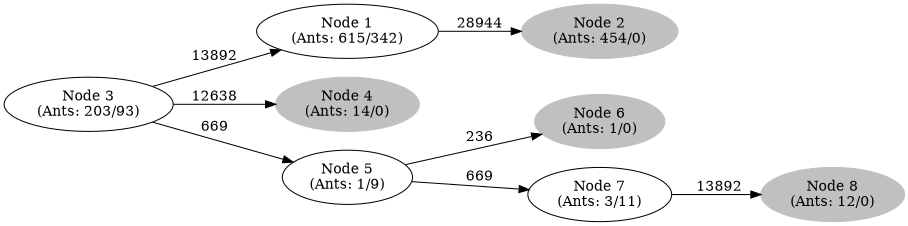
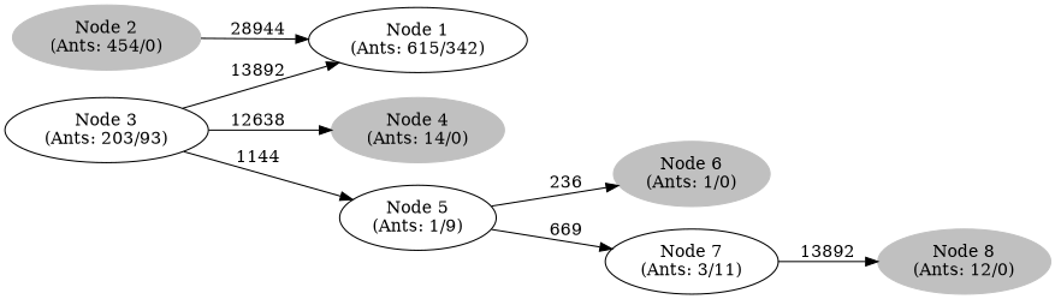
  digraph {
    rankdir=LR
    "Node 1\n(Ants: 615/342)"
    "Node 2\n(Ants: 454/0)" [color=gray style=filled]
    "Node 3\n(Ants: 203/93)"
    "Node 4\n(Ants: 14/0)" [color=gray style=filled]
    "Node 5\n(Ants: 1/9)"
    "Node 6\n(Ants: 1/0)" [color=gray style=filled]
    "Node 7\n(Ants: 3/11)"
    "Node 8\n(Ants: 12/0)" [color=gray style=filled]
-   "Node 1\n(Ants: 615/342)" -> "Node 2\n(Ants: 454/0)" [label=28944]
+   "Node 2\n(Ants: 454/0)" -> "Node 1\n(Ants: 615/342)" [label=28944]
    "Node 3\n(Ants: 203/93)" -> "Node 1\n(Ants: 615/342)" [label=13892]
    "Node 3\n(Ants: 203/93)" -> "Node 4\n(Ants: 14/0)" [label=12638]
-   "Node 3\n(Ants: 203/93)" -> "Node 5\n(Ants: 1/9)" [label=669]
+   "Node 3\n(Ants: 203/93)" -> "Node 5\n(Ants: 1/9)" [label=1144]
    "Node 5\n(Ants: 1/9)" -> "Node 6\n(Ants: 1/0)" [label=236]
    "Node 5\n(Ants: 1/9)" -> "Node 7\n(Ants: 3/11)" [label=669]
    "Node 7\n(Ants: 3/11)" -> "Node 8\n(Ants: 12/0)" [label=13892]
  }
